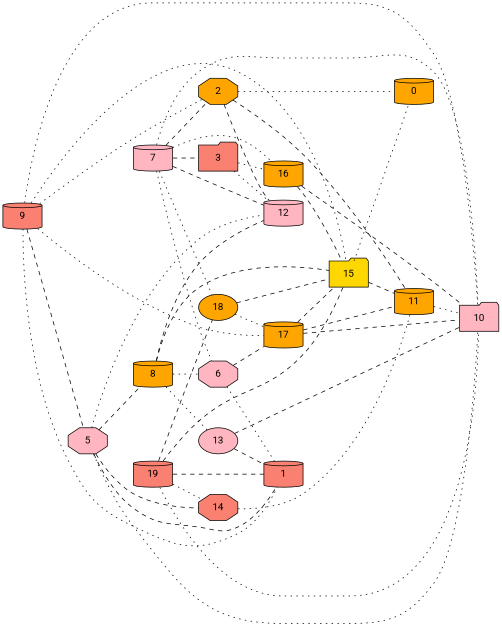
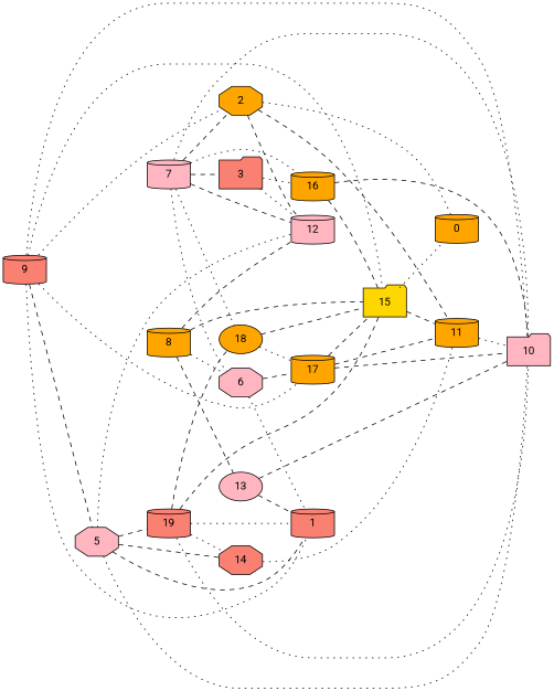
  digraph {
    fontname=Roboto
    rankdir=LR
    node [fillcolor=orange fontname=Roboto shape=cylinder style=filled]
    edge [color=black dir=none fontname=Roboto style=dashed]
    10 [fillcolor=lightpink shape=folder]
    2 [shape=octagon]
    17
    0
    11
    12 [fillcolor=lightpink]
    8
    15 [fillcolor=gold shape=folder]
    13 [fillcolor=lightpink shape=ellipse]
    6 [fillcolor=lightpink shape=octagon]
    1 [fillcolor=salmon]
    5 [fillcolor=lightpink shape=octagon]
    14 [fillcolor=salmon shape=octagon]
    19 [fillcolor=salmon]
    3 [fillcolor=salmon shape=folder]
    16
    7 [fillcolor=lightpink]
    18 [shape=ellipse]
    9 [fillcolor=salmon]
    subgraph sub_1 {
      10
      2
      17
      0
      11
      12
      8
      15
      13
      6
      1
      5
      14
      19
      3
      16
      7
      18
      9
    }
    2 -> 0 [style=dotted]
    2 -> 11
    2 -> 12
    17 -> 10
    17 -> 11
    17 -> 15
    11 -> 10 [style=dotted]
    8 -> 12
    8 -> 15
-   8 -> 13 [style=dotted]
+   8 -> 13
    8 -> 6 [style=dotted]
    15 -> 0 [style=dotted]
    15 -> 11
    13 -> 10
    13 -> 1
    6 -> 17
    6 -> 1 [style=dotted]
    5 -> 10 [style=dotted]
    5 -> 12 [style=dotted]
    5 -> 1
    5 -> 14
-   5 -> 8
+   5 -> 19
    14 -> 11 [style=dotted]
    19 -> 10 [style=dotted]
    19 -> 15
-   19 -> 1
+   19 -> 1 [style=dotted]
    19 -> 14 [style=dotted]
    19 -> 18
    3 -> 12 [style=dotted]
    3 -> 16 [style=dotted]
    16 -> 10
    16 -> 15
    7 -> 10 [style=dotted]
    7 -> 2
    7 -> 12
    7 -> 6 [style=dotted]
    7 -> 3
    7 -> 16 [style=dotted]
    7 -> 18 [style=dotted]
    18 -> 17 [style=dotted]
    18 -> 15
    9 -> 10 [style=dotted]
    9 -> 2 [style=dotted]
    9 -> 17 [style=dotted]
    9 -> 15 [style=dotted]
    9 -> 1 [style=dotted]
    9 -> 5
  }
